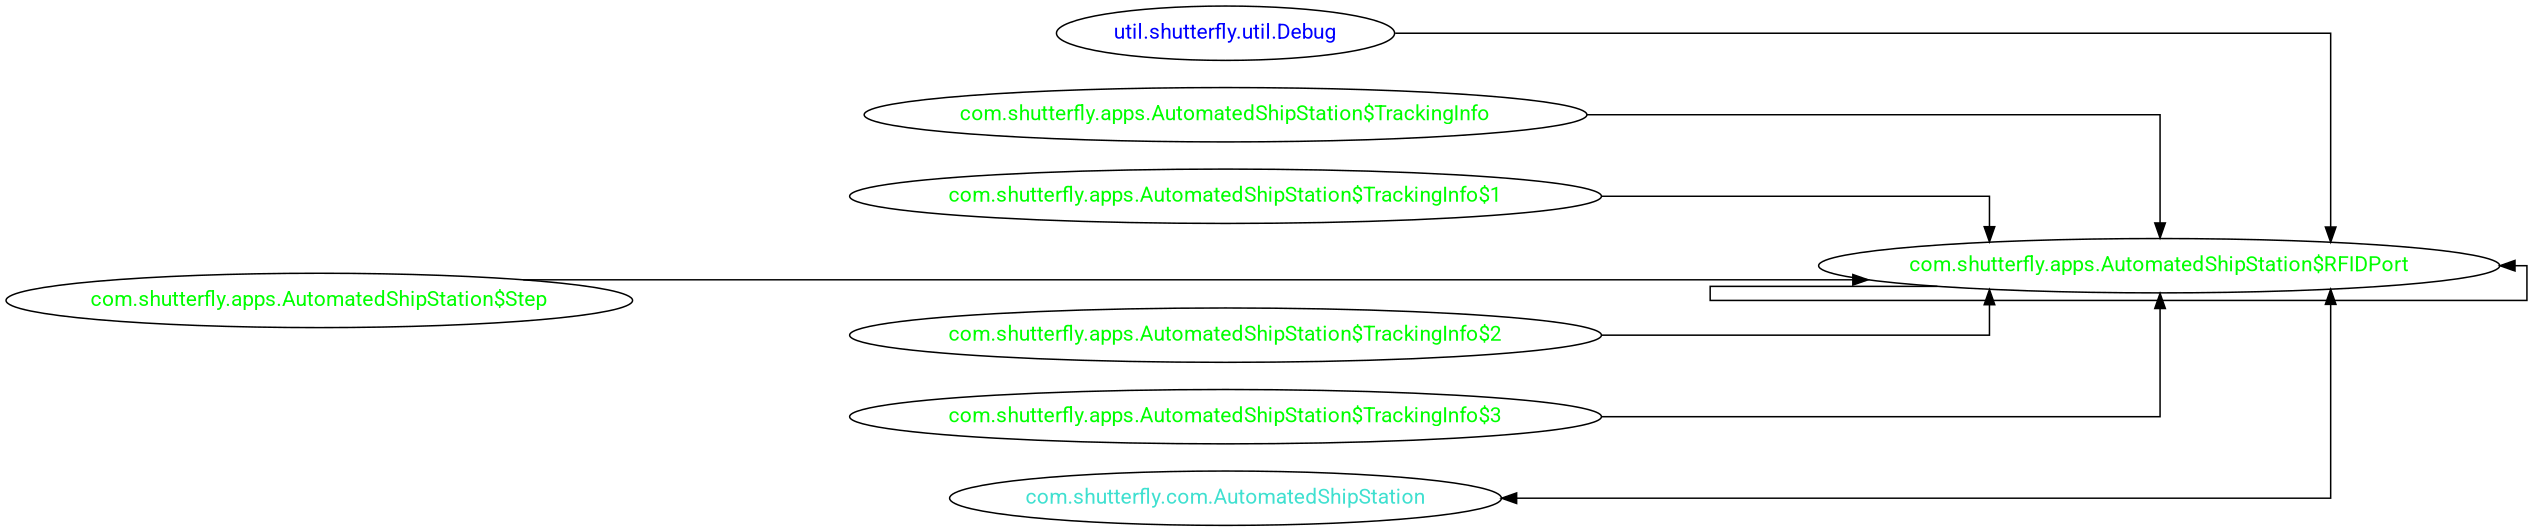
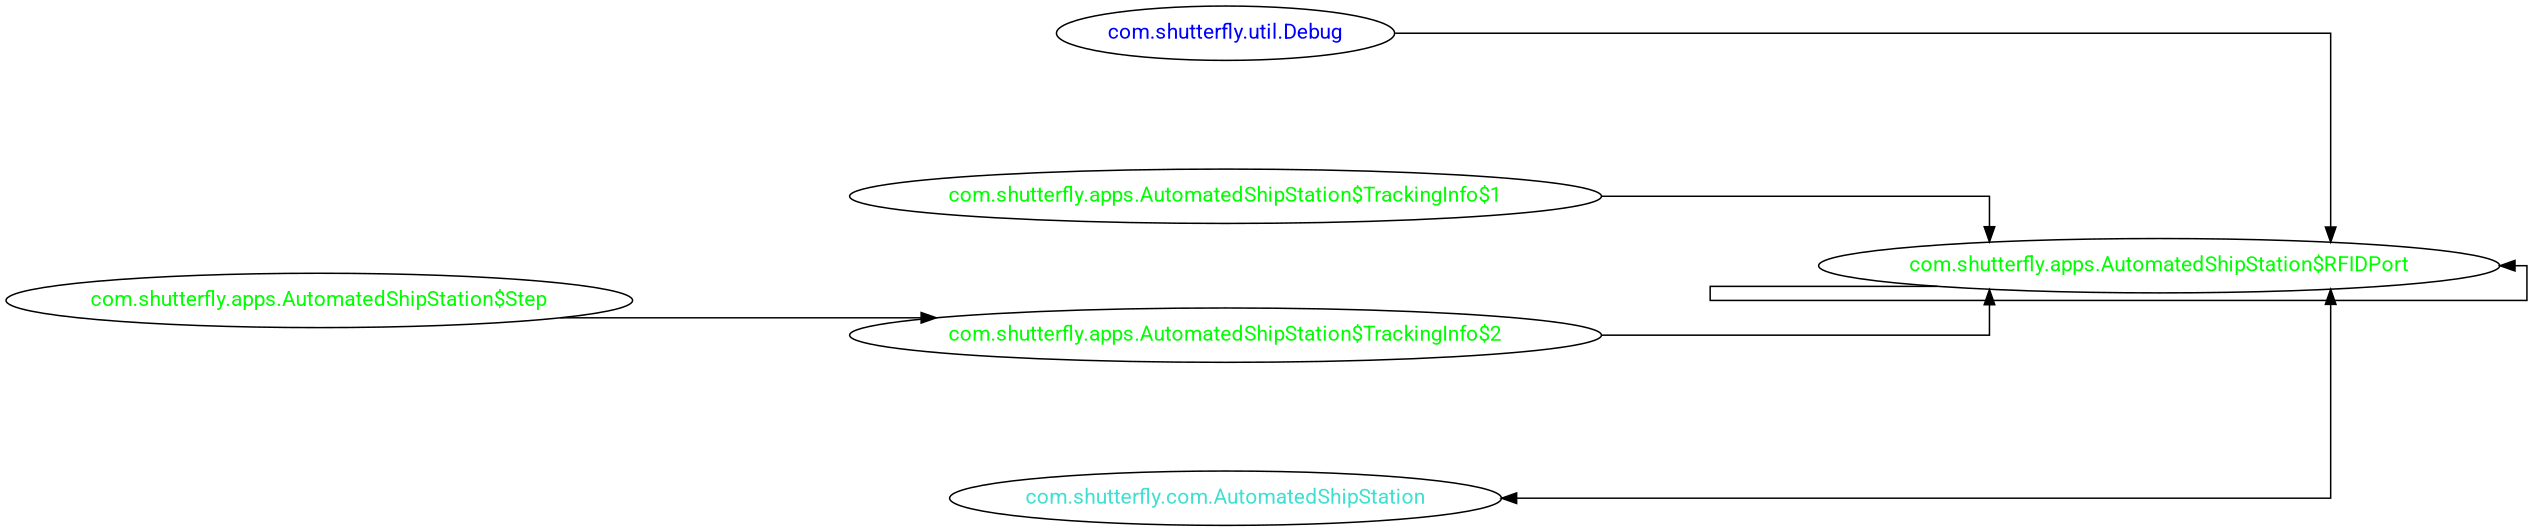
  digraph {
    concentrate=true
    fontname=Roboto
    rankdir=LR
    ranksep=2.0
    splines=ortho
    node [fontcolor=green fontname=Roboto]
    edge [fontname=Roboto]
    "com.shutterfly.apps.AutomatedShipStation$RFIDPort"
-   "com.shutterfly.util.Debug" [fontcolor=blue label="util.shutterfly.util.Debug"]
-   "com.shutterfly.apps.AutomatedShipStation$TrackingInfo"
+   "com.shutterfly.util.Debug" [fontcolor=blue]
    "com.shutterfly.apps.AutomatedShipStation$TrackingInfo$1"
    "com.shutterfly.apps.AutomatedShipStation$TrackingInfo$2"
-   "com.shutterfly.apps.AutomatedShipStation$TrackingInfo$3"
    "com.shutterfly.apps.AutomatedShipStation$Step"
    n8 [fontcolor=turquoise label="com.shutterfly.com.AutomatedShipStation"]
    "com.shutterfly.apps.AutomatedShipStation$RFIDPort" -> "com.shutterfly.apps.AutomatedShipStation$RFIDPort"
    "com.shutterfly.util.Debug" -> "com.shutterfly.apps.AutomatedShipStation$RFIDPort"
-   "com.shutterfly.apps.AutomatedShipStation$TrackingInfo" -> "com.shutterfly.apps.AutomatedShipStation$RFIDPort"
    "com.shutterfly.apps.AutomatedShipStation$TrackingInfo$1" -> "com.shutterfly.apps.AutomatedShipStation$RFIDPort"
    "com.shutterfly.apps.AutomatedShipStation$TrackingInfo$2" -> "com.shutterfly.apps.AutomatedShipStation$RFIDPort"
-   "com.shutterfly.apps.AutomatedShipStation$TrackingInfo$3" -> "com.shutterfly.apps.AutomatedShipStation$RFIDPort"
-   "com.shutterfly.apps.AutomatedShipStation$Step" -> "com.shutterfly.apps.AutomatedShipStation$RFIDPort"
+   "com.shutterfly.apps.AutomatedShipStation$Step" -> "com.shutterfly.apps.AutomatedShipStation$TrackingInfo$2"
    n8 -> "com.shutterfly.apps.AutomatedShipStation$RFIDPort" [dir=both]
  }
